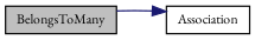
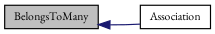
  digraph {
    rankdir=LR
    fontname="EB Garamond"
    node [color=black fontname="EB Garamond" fontsize=10 shape=record style=filled]
    n1 [fillcolor=grey75 fontcolor=black height=0.2 label=BelongsToMany width=0.4]
    n2 [fillcolor=white height=0.2 label=Association width=0.4]
-   n2 -> n1 [color=midnightblue dir=back fontname="EB Garamond" fontsize=10 labelfontname=Helvetica labelfontsize=10 style=solid]
+   n1 -> n2 [color=midnightblue dir=back fontname="EB Garamond" fontsize=10 labelfontname=Helvetica labelfontsize=10 style=solid]
  }
